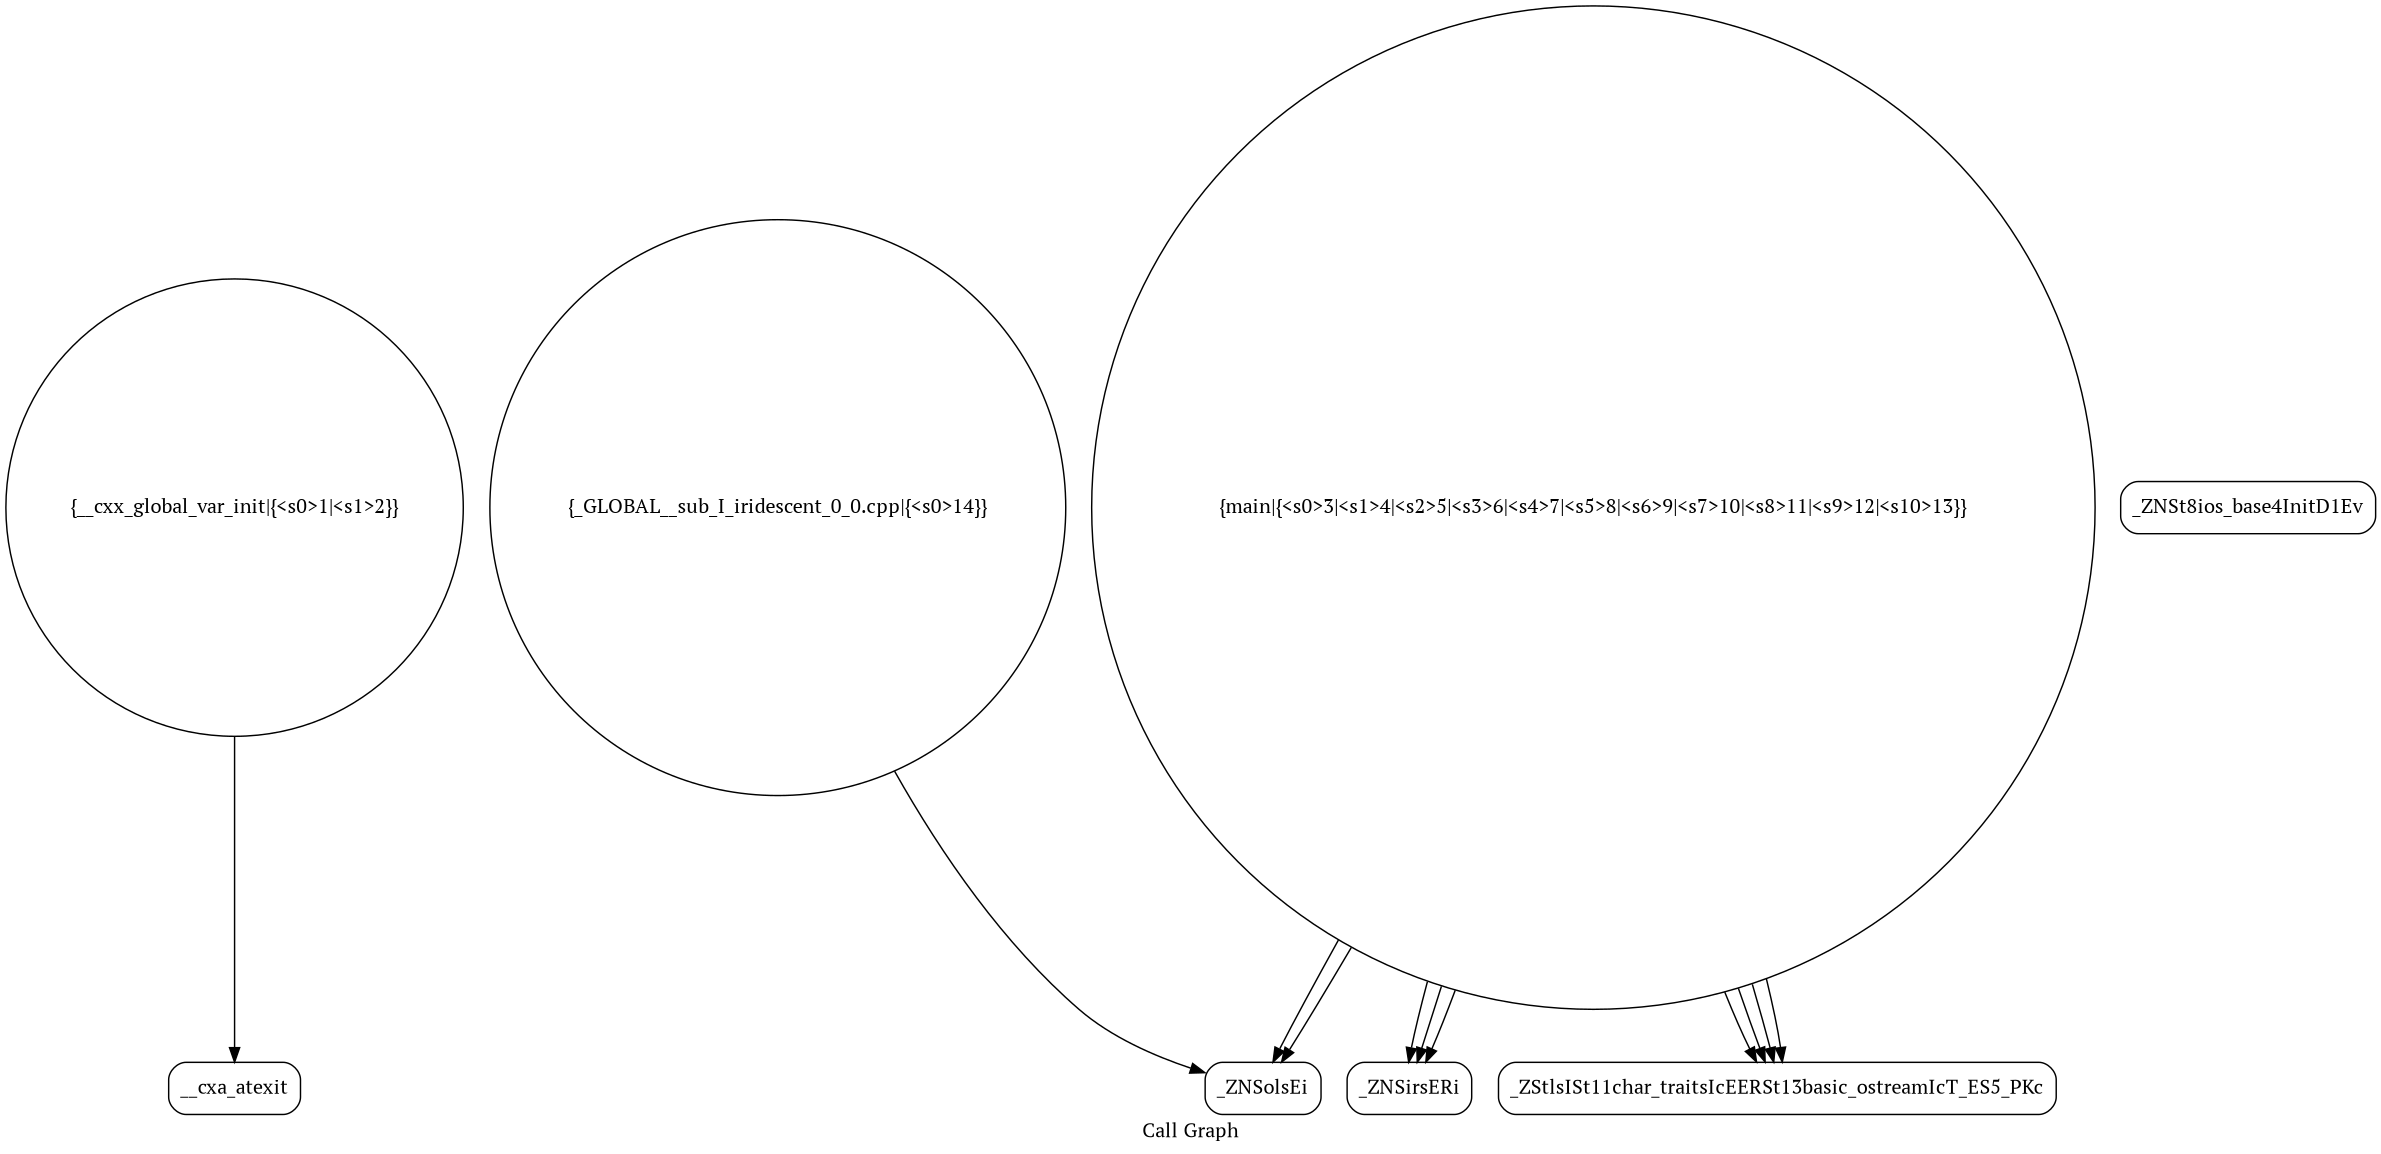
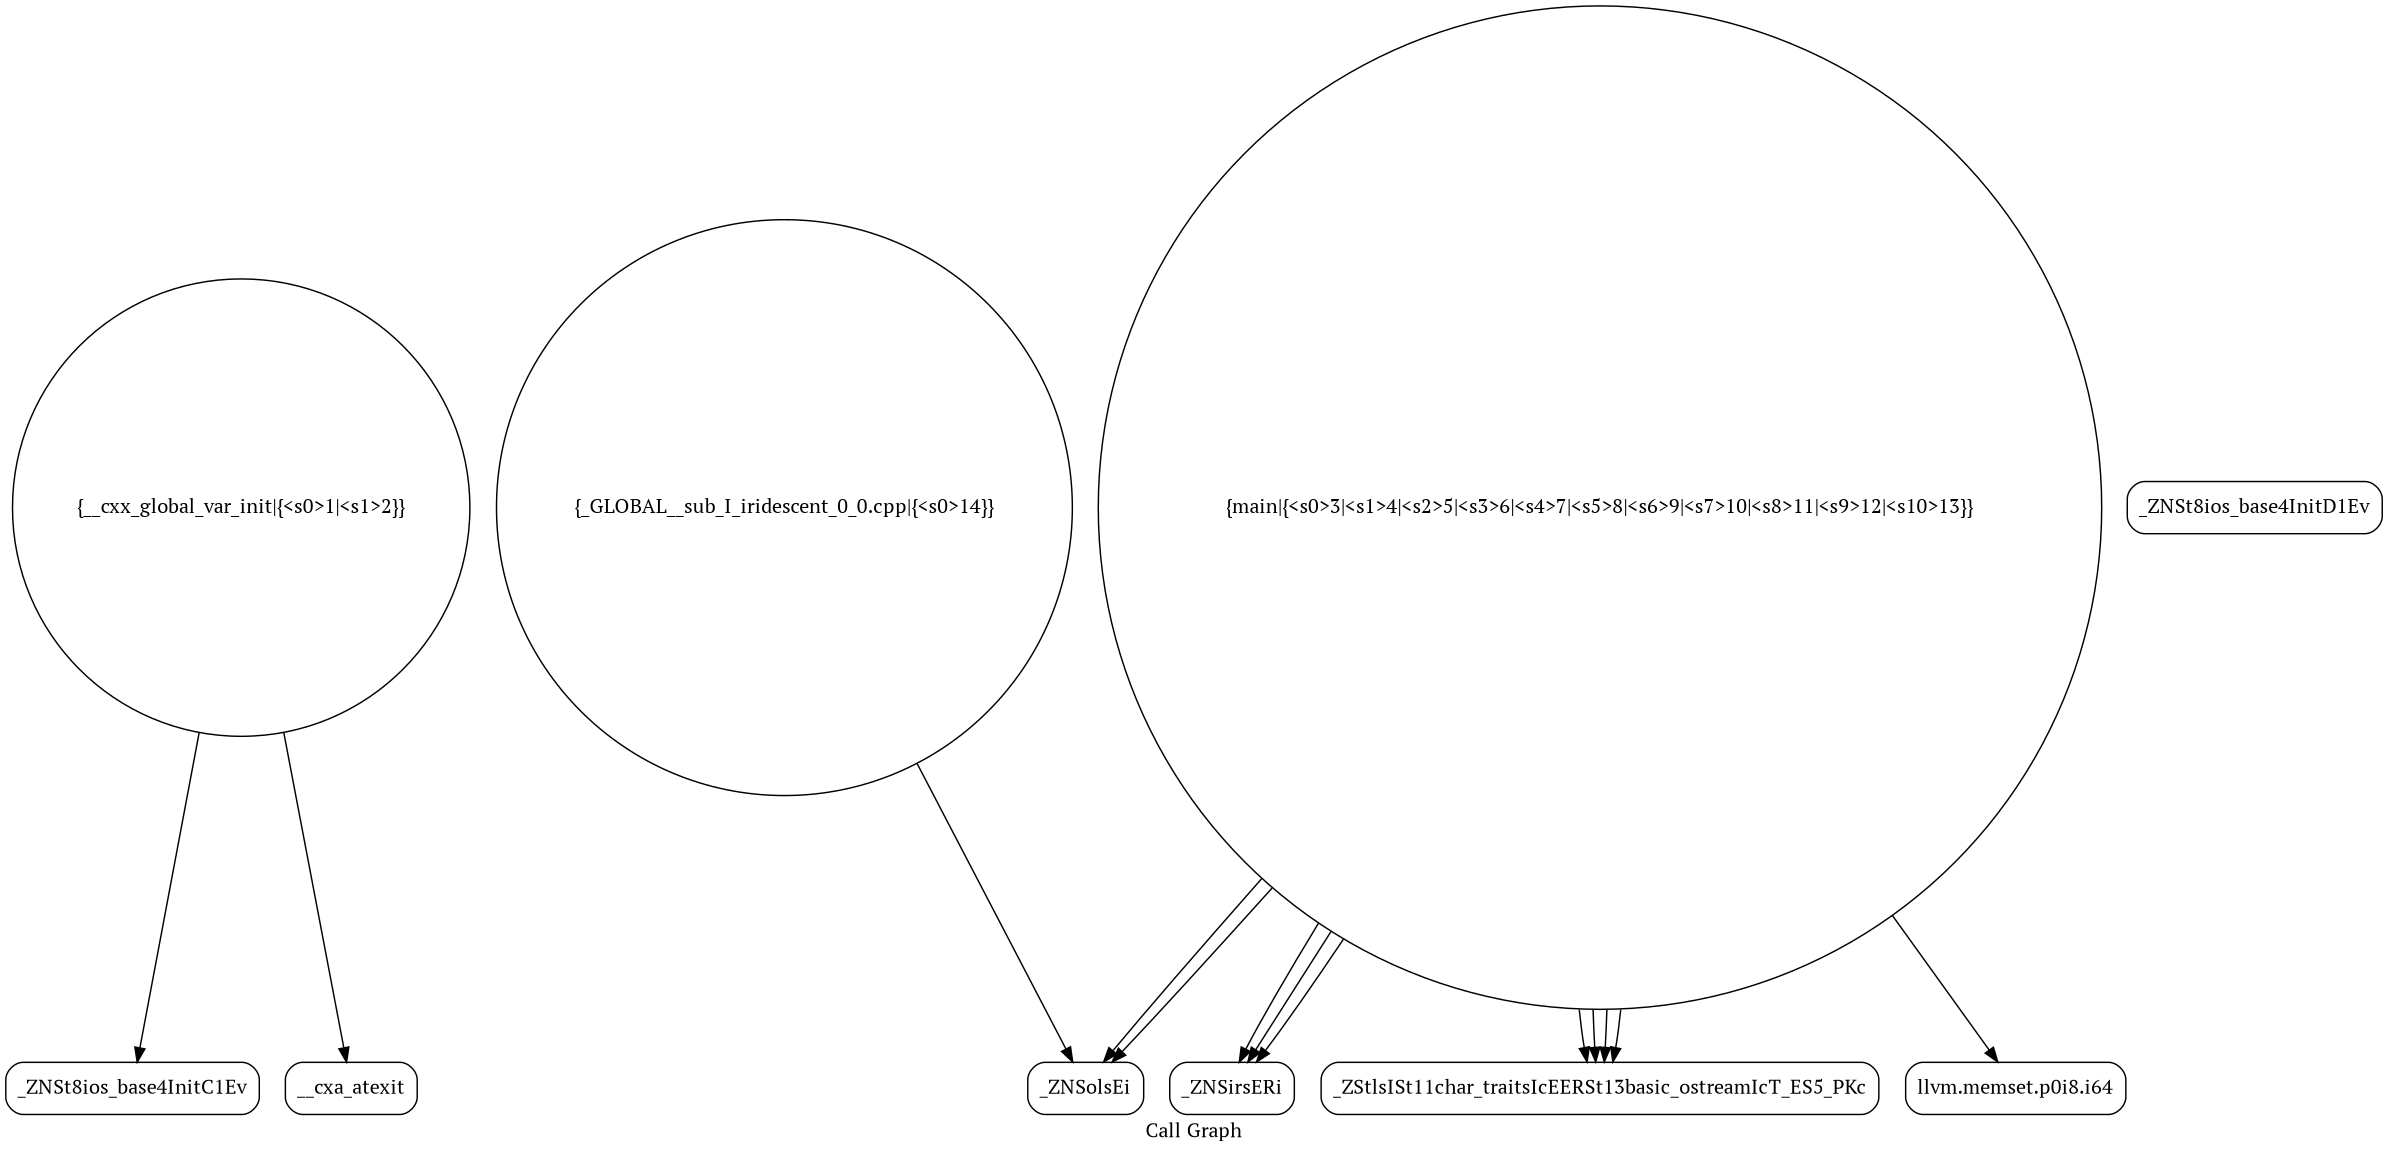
  digraph {
    fontname="PT Serif"
    label="Call Graph"
    node [fontname="PT Serif" shape=Mrecord]
    edge [color=black fontname="PT Serif" tailport=s0]
    n1 [label="{__cxx_global_var_init|{<s0>1|<s1>2}}" shape=circle]
+   n2 [label="{_ZNSt8ios_base4InitC1Ev}"]
    n3 [label="{__cxa_atexit}"]
    n4 [label="{_ZNSolsEi}"]
    n5 [label="{_ZNSt8ios_base4InitD1Ev}"]
    n6 [label="{main|{<s0>3|<s1>4|<s2>5|<s3>6|<s4>7|<s5>8|<s6>9|<s7>10|<s8>11|<s9>12|<s10>13}}" shape=circle]
    n7 [label="{_ZNSirsERi}"]
    n8 [label="{_ZStlsISt11char_traitsIcEERSt13basic_ostreamIcT_ES5_PKc}"]
+   n9 [label="{llvm.memset.p0i8.i64}"]
    n10 [label="{_GLOBAL__sub_I_iridescent_0_0.cpp|{<s0>14}}" shape=circle]
+   n1 -> n2
    n1 -> n3 [tailport=s1]
    n6 -> n4 [tailport=s2]
    n6 -> n4 [tailport=s9]
    n6 -> n7
    n6 -> n7 [tailport=s5]
    n6 -> n7 [tailport=s6]
    n6 -> n8 [tailport=s1]
    n6 -> n8 [tailport=s3]
    n6 -> n8 [tailport=s7]
    n6 -> n8 [tailport=s8]
+   n6 -> n9 [tailport=s4]
    n10 -> n4
  }
